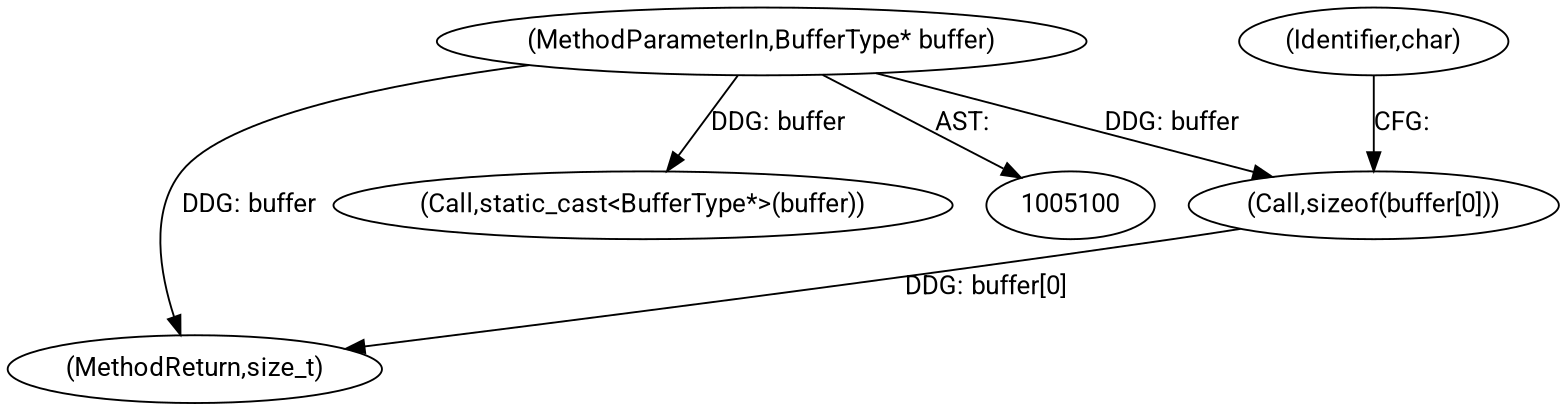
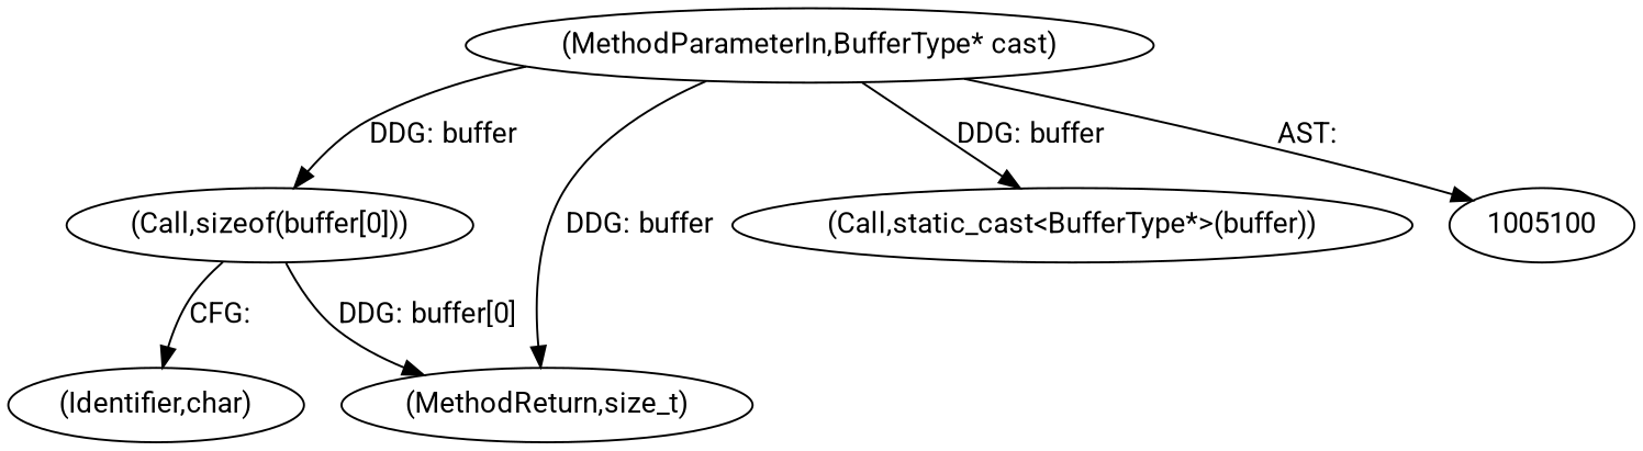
  digraph {
    fontname=Roboto
    node [fontname=Roboto]
    edge [fontname=Roboto]
    n1 [label="(Call,sizeof(buffer[0]))"]
    n2 [label="(MethodReturn,size_t)"]
-   n3 [label="(MethodParameterIn,BufferType* buffer)"]
+   n3 [label="(MethodParameterIn,BufferType* cast)"]
    n4 [label="(Call,static_cast<BufferType*>(buffer))"]
    n5 [label=1005100]
    n6 [label="(Identifier,char)"]
    n1 -> n2 [label="DDG: buffer[0]"]
    n3 -> n1 [label="DDG: buffer"]
    n3 -> n2 [label="DDG: buffer"]
    n3 -> n4 [label="DDG: buffer"]
    n3 -> n5 [label="AST: "]
-   n6 -> n1 [label="CFG: "]
+   n1 -> n6 [label="CFG: "]
  }
